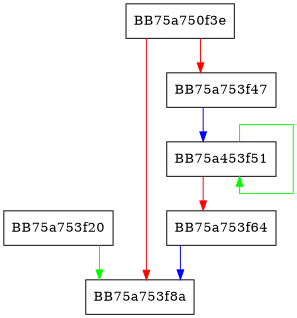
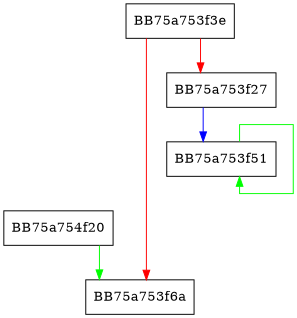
  digraph {
    splines=ortho
    node [shape=box]
    edge [color=red]
-   BB75a753f20
-   BB75a753f6a [label=BB75a753f8a]
-   BB75a753f3e [label=BB75a750f3e]
-   BB75a753f47
-   BB75a753f51 [label=BB75a453f51]
-   BB75a753f64
+   BB75a753f20 [label=BB75a754f20]
+   BB75a753f6a
+   BB75a753f3e
+   BB75a753f47 [label=BB75a753f27]
+   BB75a753f51
    BB75a753f20 -> BB75a753f6a [color=green]
    BB75a753f3e -> BB75a753f6a
    BB75a753f3e -> BB75a753f47
    BB75a753f47 -> BB75a753f51 [color=blue]
    BB75a753f51 -> BB75a753f51 [color=green]
-   BB75a753f51 -> BB75a753f64
-   BB75a753f64 -> BB75a753f6a [color=blue]
  }
